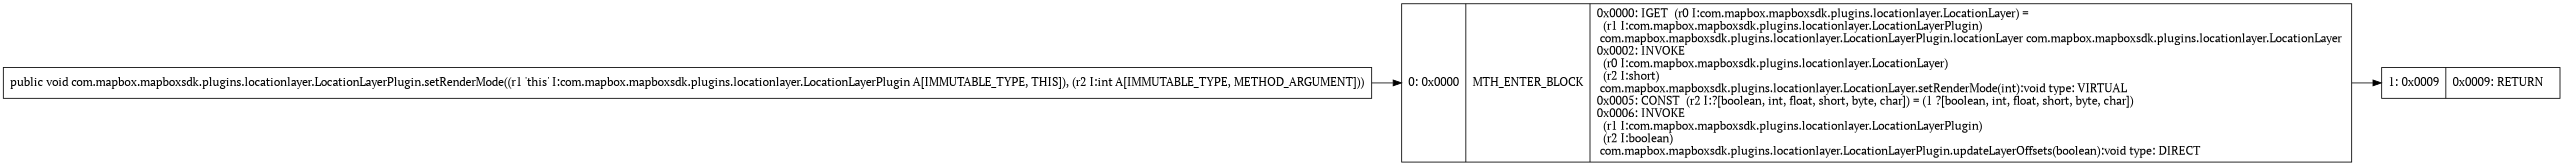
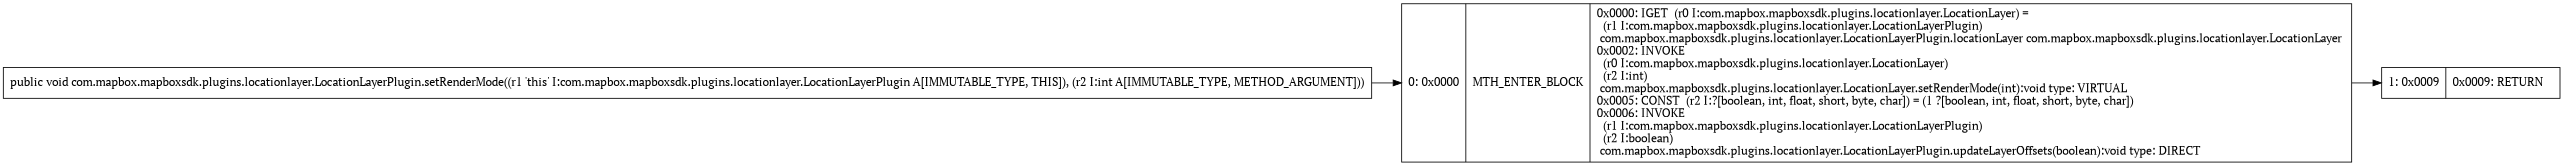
  digraph {
    rankdir=LR
    fontname="PT Serif"
    node [shape=record fontname="PT Serif"]
    edge [fontname="PT Serif"]
-   n1 [label="{0\:\ 0x0000|MTH_ENTER_BLOCK\l|0x0000: IGET  (r0 I:com.mapbox.mapboxsdk.plugins.locationlayer.LocationLayer) = \l  (r1 I:com.mapbox.mapboxsdk.plugins.locationlayer.LocationLayerPlugin)\l com.mapbox.mapboxsdk.plugins.locationlayer.LocationLayerPlugin.locationLayer com.mapbox.mapboxsdk.plugins.locationlayer.LocationLayer \l0x0002: INVOKE  \l  (r0 I:com.mapbox.mapboxsdk.plugins.locationlayer.LocationLayer)\l  (r2 I:short)\l com.mapbox.mapboxsdk.plugins.locationlayer.LocationLayer.setRenderMode(int):void type: VIRTUAL \l0x0005: CONST  (r2 I:?[boolean, int, float, short, byte, char]) = (1 ?[boolean, int, float, short, byte, char]) \l0x0006: INVOKE  \l  (r1 I:com.mapbox.mapboxsdk.plugins.locationlayer.LocationLayerPlugin)\l  (r2 I:boolean)\l com.mapbox.mapboxsdk.plugins.locationlayer.LocationLayerPlugin.updateLayerOffsets(boolean):void type: DIRECT \l}"]
+   n1 [label="{0\:\ 0x0000|MTH_ENTER_BLOCK\l|0x0000: IGET  (r0 I:com.mapbox.mapboxsdk.plugins.locationlayer.LocationLayer) = \l  (r1 I:com.mapbox.mapboxsdk.plugins.locationlayer.LocationLayerPlugin)\l com.mapbox.mapboxsdk.plugins.locationlayer.LocationLayerPlugin.locationLayer com.mapbox.mapboxsdk.plugins.locationlayer.LocationLayer \l0x0002: INVOKE  \l  (r0 I:com.mapbox.mapboxsdk.plugins.locationlayer.LocationLayer)\l  (r2 I:int)\l com.mapbox.mapboxsdk.plugins.locationlayer.LocationLayer.setRenderMode(int):void type: VIRTUAL \l0x0005: CONST  (r2 I:?[boolean, int, float, short, byte, char]) = (1 ?[boolean, int, float, short, byte, char]) \l0x0006: INVOKE  \l  (r1 I:com.mapbox.mapboxsdk.plugins.locationlayer.LocationLayerPlugin)\l  (r2 I:boolean)\l com.mapbox.mapboxsdk.plugins.locationlayer.LocationLayerPlugin.updateLayerOffsets(boolean):void type: DIRECT \l}"]
    n2 [label="{1\:\ 0x0009|0x0009: RETURN   \l}"]
    n3 [label="{public void com.mapbox.mapboxsdk.plugins.locationlayer.LocationLayerPlugin.setRenderMode((r1 'this' I:com.mapbox.mapboxsdk.plugins.locationlayer.LocationLayerPlugin A[IMMUTABLE_TYPE, THIS]), (r2 I:int A[IMMUTABLE_TYPE, METHOD_ARGUMENT])) }"]
    n1 -> n2
    n3 -> n1
  }
